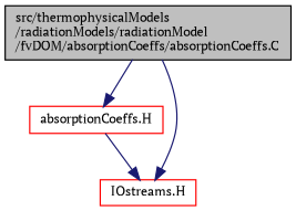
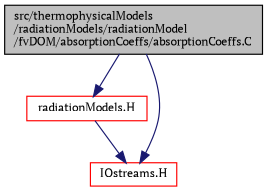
  digraph {
    fontname="PT Serif"
    node [color=red fontname="PT Serif" fontsize=10 shape=record]
    edge [color=midnightblue fontname="PT Serif" fontsize=10 labelfontname=FreeSans labelfontsize=10 style=solid]
    n1 [color=black fillcolor=grey75 fontcolor=black height=0.2 label="src/thermophysicalModels\l/radiationModels/radiationModel\l/fvDOM/absorptionCoeffs/absorptionCoeffs.C" style=filled width=0.4]
-   n2 [height=0.2 label="absorptionCoeffs.H" width=0.4]
+   n2 [height=0.2 label="radiationModels.H" width=0.4]
    n3 [height=0.2 label="IOstreams.H" width=0.4]
    n1 -> n2
    n1 -> n3
    n2 -> n3
  }
